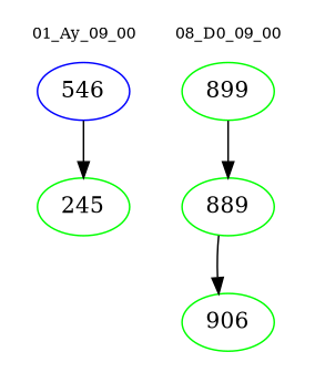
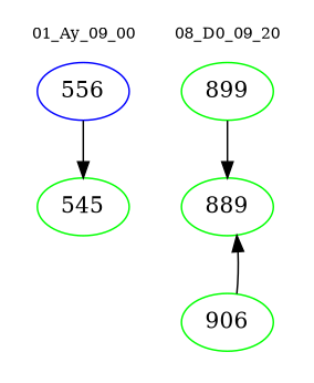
  digraph {
    node [color=green]
    edge [color=black]
-   n1 [color=blue label=546]
-   n2 [label=245]
+   n1 [color=blue label=556]
+   n2 [label=545]
    n3 [label=899]
    n4 [label=889]
    n5 [label=906]
    subgraph cluster_1 {
      color=white
      fontsize=10
      label="01_Ay_09_00"
      n1
      n2
    }
    subgraph cluster_2 {
      color=white
      fontsize=10
-     label="08_D0_09_00"
+     label="08_D0_09_20"
      n3
      n4
      n5
    }
    n1 -> n2
    n3 -> n4
-   n4 -> n5
+   n5 -> n4
  }
